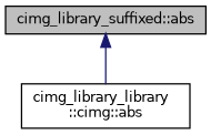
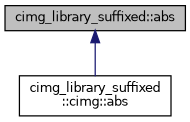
  digraph {
    rankdir=TB
    node [color=black fontname=Helvetica fontsize=10 shape=record style=filled]
    n1 [fillcolor=grey75 fontcolor=black height=0.2 label="cimg_library_suffixed::abs" width=0.4]
-   n2 [fillcolor=white height=0.2 label="cimg_library_library\l::cimg::abs" width=0.4]
+   n2 [fillcolor=white height=0.2 label="cimg_library_suffixed\l::cimg::abs" width=0.4]
    n1 -> n2 [color=midnightblue dir=back fontname=Helvetica fontsize=10 labelfontname=Helvetica labelfontsize=10 style=solid]
  }
